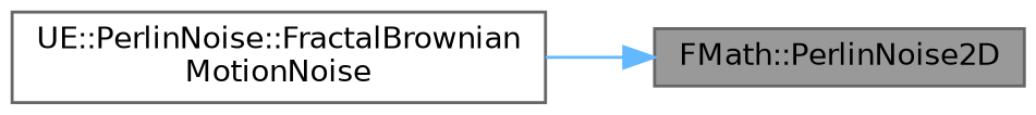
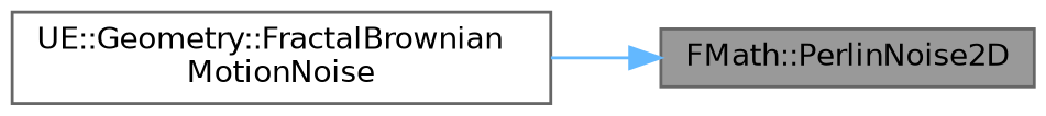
  digraph {
    rankdir=RL
    node [fontname=Helvetica fontsize=10 shape=box style=filled]
    n1 [color=gray40 fillcolor=grey60 fontcolor=black height=0.2 label="FMath::PerlinNoise2D" width=0.4]
-   n2 [color=grey40 fillcolor=white height=0.2 label="UE::PerlinNoise::FractalBrownian\lMotionNoise" width=0.4]
+   n2 [color=grey40 fillcolor=white height=0.2 label="UE::Geometry::FractalBrownian\lMotionNoise" width=0.4]
    n1 -> n2 [color=steelblue1 dir=back fontname=Helvetica fontsize=10 labelfontname=Helvetica labelfontsize=10 style=solid]
  }
